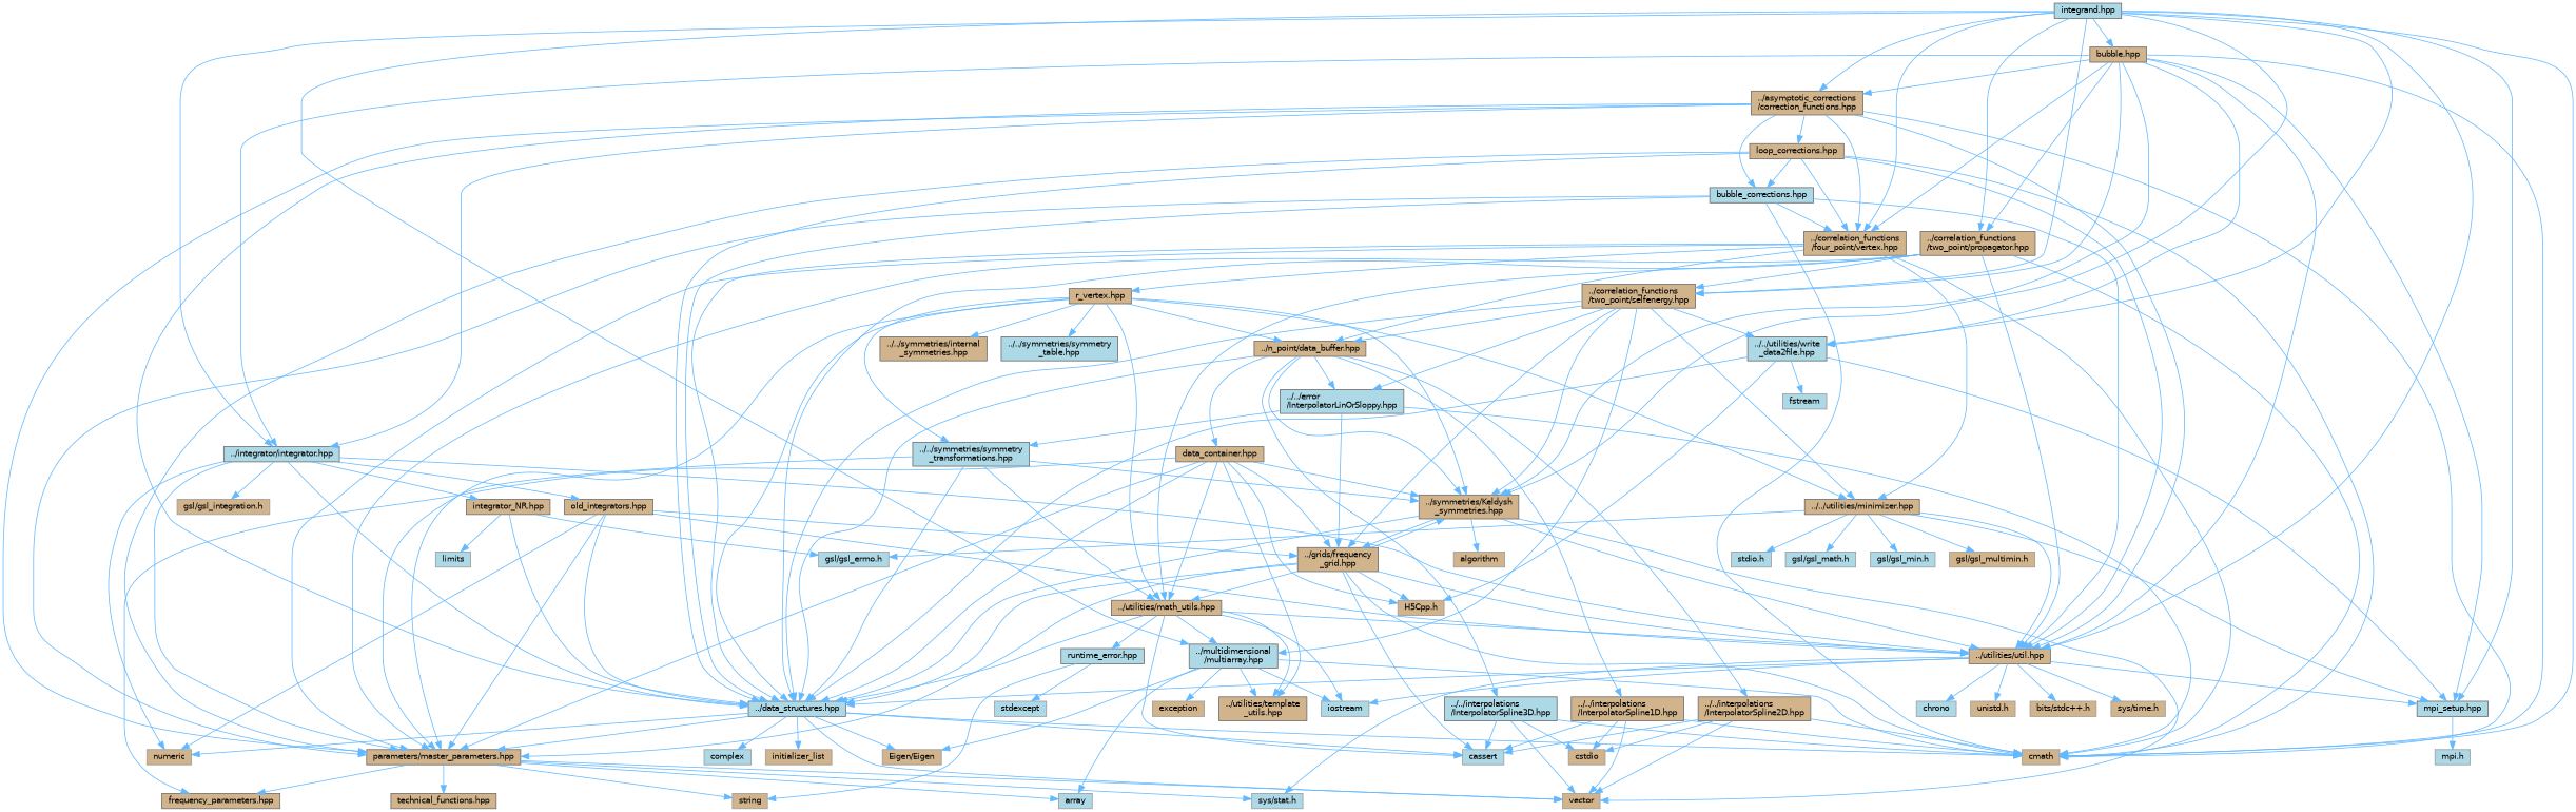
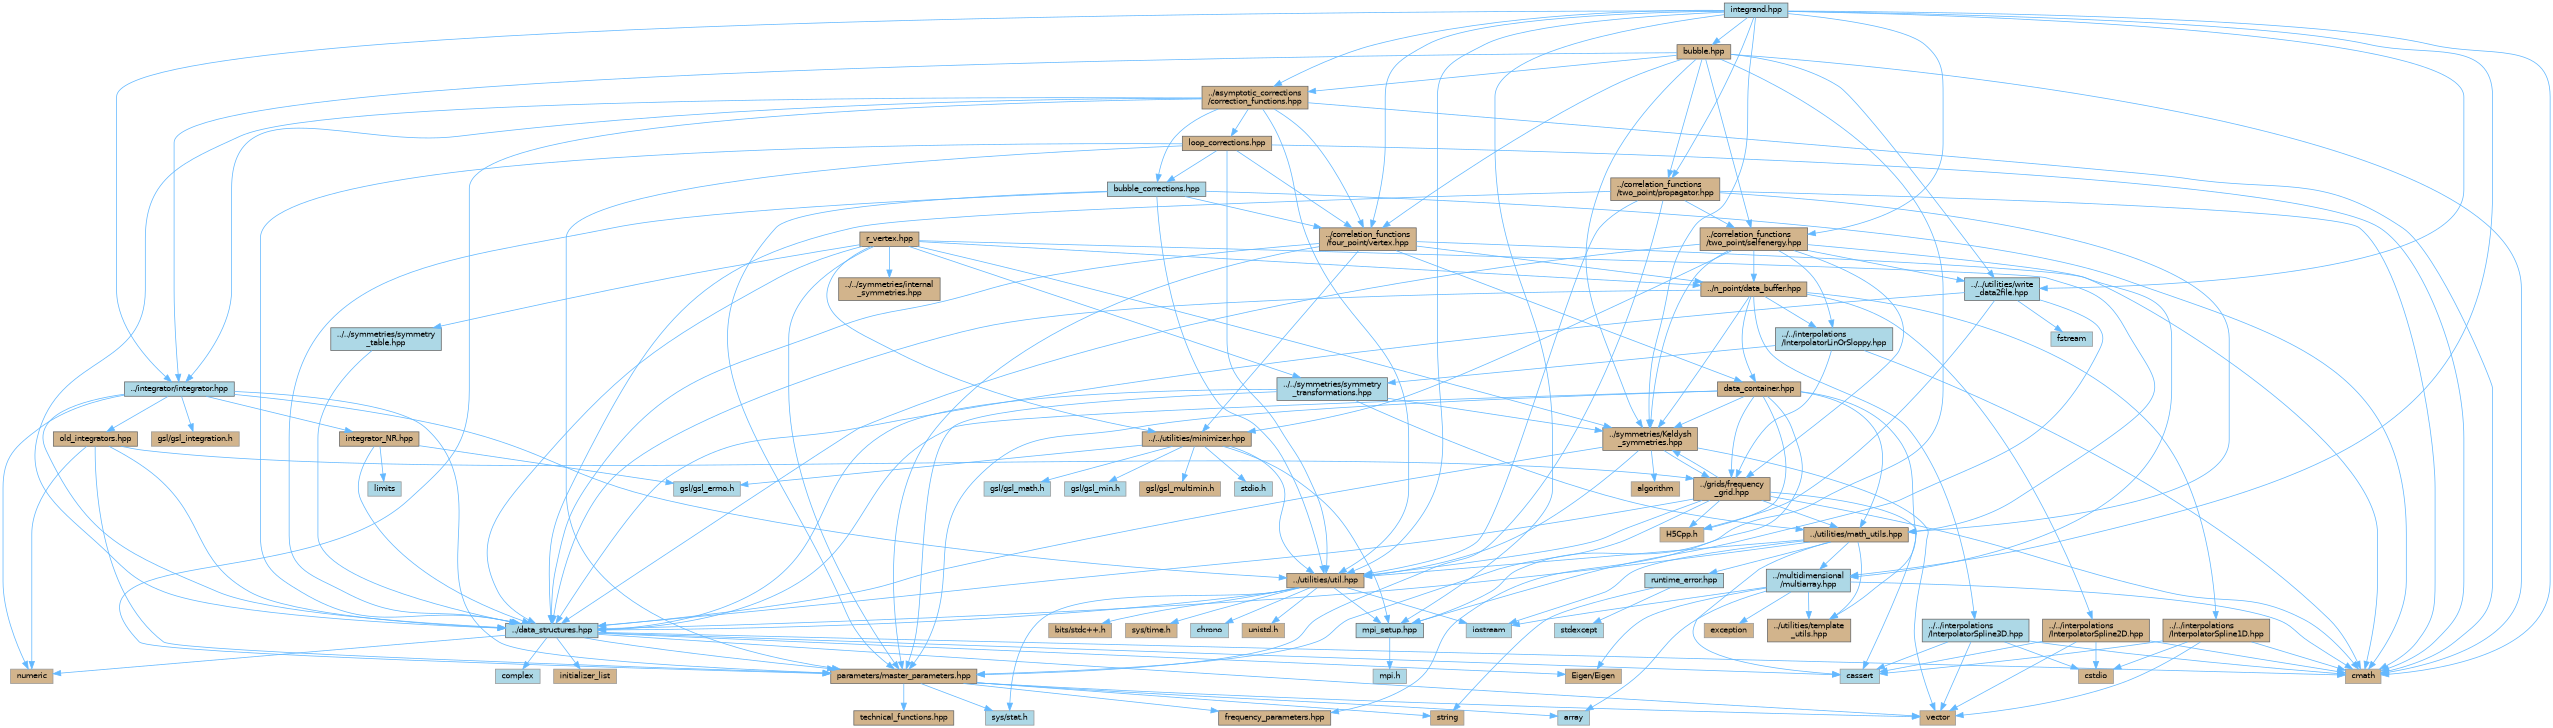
  digraph {
    node [color=grey40 fillcolor=tan fontname=Helvetica fontsize=10 shape=box style=filled]
    edge [color=steelblue1 fontname=Helvetica fontsize=10 labelfontname=Helvetica labelfontsize=10 style=solid]
    n1 [color=gray40 fillcolor=lightblue fontcolor=black height=0.2 label="integrand.hpp" width=0.4]
    n2 [color=grey60 height=0.2 label=cmath width=0.4]
    n3 [height=0.2 label="../symmetries/Keldysh\l_symmetries.hpp" width=0.4]
    n4 [height=0.2 label="../utilities/util.hpp" width=0.4]
    n5 [fillcolor=lightblue height=0.2 label="mpi_setup.hpp" width=0.4]
    n6 [fillcolor=lightblue height=0.2 label="../multidimensional\l/multiarray.hpp" width=0.4]
    n7 [height=0.2 label="../correlation_functions\l/four_point/vertex.hpp" width=0.4]
    n8 [height=0.2 label="../correlation_functions\l/two_point/selfenergy.hpp" width=0.4]
    n9 [fillcolor=lightblue height=0.2 label="../../utilities/write\l_data2file.hpp" width=0.4]
    n10 [height=0.2 label="../correlation_functions\l/two_point/propagator.hpp" width=0.4]
    n11 [fillcolor=lightblue height=0.2 label="../integrator/integrator.hpp" width=0.4]
    n12 [height=0.2 label="../asymptotic_corrections\l/correction_functions.hpp" width=0.4]
    n13 [height=0.2 label="bubble.hpp" width=0.4]
    n14 [color=grey60 height=0.2 label=vector width=0.4]
    n15 [color=grey60 height=0.2 label=algorithm width=0.4]
    n16 [fillcolor=lightblue height=0.2 label="../data_structures.hpp" width=0.4]
    n17 [height=0.2 label="../grids/frequency\l_grid.hpp" width=0.4]
    n18 [color=grey60 height=0.2 label="sys/time.h" width=0.4]
    n19 [color=grey60 fillcolor=lightblue height=0.2 label=chrono width=0.4]
    n20 [color=grey60 height=0.2 label="unistd.h" width=0.4]
    n21 [color=grey60 fillcolor=lightblue height=0.2 label=iostream width=0.4]
    n22 [color=grey60 height=0.2 label="bits/stdc++.h" width=0.4]
    n23 [color=grey60 fillcolor=lightblue height=0.2 label="sys/stat.h" width=0.4]
    n24 [color=grey60 fillcolor=lightblue height=0.2 label="mpi.h" width=0.4]
    n25 [color=grey60 height=0.2 label="Eigen/Eigen" width=0.4]
    n26 [color=grey60 fillcolor=lightblue height=0.2 label=array width=0.4]
    n27 [height=0.2 label="../utilities/template\l_utils.hpp" width=0.4]
    n28 [color=grey60 height=0.2 label=exception width=0.4]
    n29 [height=0.2 label="parameters/master_parameters.hpp" width=0.4]
    n30 [height=0.2 label="r_vertex.hpp" width=0.4]
    n31 [height=0.2 label="../../utilities/minimizer.hpp" width=0.4]
    n32 [height=0.2 label="../n_point/data_buffer.hpp" width=0.4]
-   n33 [fillcolor=lightblue height=0.2 label="../../error\l/InterpolatorLinOrSloppy.hpp" width=0.4]
+   n33 [fillcolor=lightblue height=0.2 label="../../interpolations\l/InterpolatorLinOrSloppy.hpp" width=0.4]
    n34 [color=grey60 height=0.2 label="H5Cpp.h" width=0.4]
    n35 [color=grey60 fillcolor=lightblue height=0.2 label=fstream width=0.4]
    n36 [height=0.2 label="../utilities/math_utils.hpp" width=0.4]
    n37 [color=grey60 height=0.2 label=numeric width=0.4]
    n38 [color=grey60 height=0.2 label="gsl/gsl_integration.h" width=0.4]
    n39 [height=0.2 label="old_integrators.hpp" width=0.4]
    n40 [height=0.2 label="integrator_NR.hpp" width=0.4]
    n41 [fillcolor=lightblue height=0.2 label="bubble_corrections.hpp" width=0.4]
    n42 [height=0.2 label="loop_corrections.hpp" width=0.4]
    n43 [color=grey60 fillcolor=lightblue height=0.2 label=complex width=0.4]
    n44 [color=grey60 height=0.2 label=initializer_list width=0.4]
    n45 [color=grey60 fillcolor=lightblue height=0.2 label=cassert width=0.4]
    n46 [color=grey60 height=0.2 label=string width=0.4]
    n47 [height=0.2 label="frequency_parameters.hpp" width=0.4]
    n48 [height=0.2 label="technical_functions.hpp" width=0.4]
    n49 [fillcolor=lightblue height=0.2 label="runtime_error.hpp" width=0.4]
    n50 [color=grey60 fillcolor=lightblue height=0.2 label=stdexcept width=0.4]
    n51 [height=0.2 label="../../symmetries/internal\l_symmetries.hpp" width=0.4]
    n52 [fillcolor=lightblue height=0.2 label="../../symmetries/symmetry\l_transformations.hpp" width=0.4]
    n53 [fillcolor=lightblue height=0.2 label="../../symmetries/symmetry\l_table.hpp" width=0.4]
    n54 [color=grey60 fillcolor=lightblue height=0.2 label="stdio.h" width=0.4]
    n55 [color=grey60 fillcolor=lightblue height=0.2 label="gsl/gsl_errno.h" width=0.4]
    n56 [color=grey60 fillcolor=lightblue height=0.2 label="gsl/gsl_math.h" width=0.4]
    n57 [color=grey60 fillcolor=lightblue height=0.2 label="gsl/gsl_min.h" width=0.4]
    n58 [color=grey60 height=0.2 label="gsl/gsl_multimin.h" width=0.4]
    n59 [height=0.2 label="data_container.hpp" width=0.4]
    n60 [height=0.2 label="../../interpolations\l/InterpolatorSpline1D.hpp" width=0.4]
    n61 [height=0.2 label="../../interpolations\l/InterpolatorSpline2D.hpp" width=0.4]
    n62 [fillcolor=lightblue height=0.2 label="../../interpolations\l/InterpolatorSpline3D.hpp" width=0.4]
    n63 [color=grey60 height=0.2 label=cstdio width=0.4]
    n64 [color=grey60 fillcolor=lightblue height=0.2 label=limits width=0.4]
    n1 -> n2
    n1 -> n3
    n1 -> n4
    n1 -> n5
    n1 -> n6
    n1 -> n7
    n1 -> n8
    n1 -> n9
    n1 -> n10
    n1 -> n11
    n1 -> n12
    n1 -> n13
    n3 -> n4
    n3 -> n14
    n3 -> n15
    n3 -> n16
    n3 -> n17
    n4 -> n5
    n4 -> n16
    n4 -> n18
    n4 -> n19
    n4 -> n20
    n4 -> n21
    n4 -> n22
    n4 -> n23
    n5 -> n24
    n6 -> n2
    n6 -> n21
    n6 -> n25
    n6 -> n26
    n6 -> n27
    n6 -> n28
    n7 -> n2
    n7 -> n16
    n7 -> n29
-   n7 -> n30
+   n7 -> n59
    n7 -> n31
    n7 -> n32
    n8 -> n3
    n8 -> n6
    n8 -> n9
    n8 -> n16
    n8 -> n17
    n8 -> n31
    n8 -> n32
    n8 -> n33
    n9 -> n5
    n9 -> n16
    n9 -> n34
    n9 -> n35
    n10 -> n2
    n10 -> n4
    n10 -> n8
    n10 -> n16
    n10 -> n29
    n10 -> n36
    n11 -> n4
    n11 -> n16
    n11 -> n29
    n11 -> n37
    n11 -> n38
    n11 -> n39
    n11 -> n40
    n12 -> n2
    n12 -> n4
    n12 -> n7
    n12 -> n11
    n12 -> n16
    n12 -> n29
    n12 -> n41
    n12 -> n42
    n13 -> n2
    n13 -> n3
-   n13 -> n4
    n13 -> n5
    n13 -> n7
    n13 -> n8
    n13 -> n9
    n13 -> n10
    n13 -> n11
    n13 -> n12
    n16 -> n2
    n16 -> n14
    n16 -> n25
    n16 -> n29
    n16 -> n37
    n16 -> n43
    n16 -> n44
    n16 -> n45
    n17 -> n2
    n17 -> n3
    n17 -> n4
    n17 -> n16
    n17 -> n29
    n17 -> n34
    n17 -> n36
    n17 -> n45
    n29 -> n14
    n29 -> n23
    n29 -> n26
    n29 -> n46
    n29 -> n47
    n29 -> n48
    n30 -> n3
    n30 -> n16
    n30 -> n29
    n30 -> n31
    n30 -> n32
    n30 -> n36
    n30 -> n51
    n30 -> n52
    n30 -> n53
    n31 -> n4
    n31 -> n5
    n31 -> n54
    n31 -> n55
    n31 -> n56
    n31 -> n57
    n31 -> n58
    n32 -> n3
    n32 -> n16
    n32 -> n33
    n32 -> n59
    n32 -> n60
    n32 -> n61
    n32 -> n62
    n33 -> n2
    n33 -> n17
    n33 -> n52
    n36 -> n4
    n36 -> n6
    n36 -> n16
    n36 -> n21
    n36 -> n27
    n36 -> n45
    n36 -> n49
-   n39 -> n4
    n39 -> n16
    n39 -> n17
    n39 -> n29
    n39 -> n37
    n40 -> n16
    n40 -> n55
    n40 -> n64
    n41 -> n2
    n41 -> n4
    n41 -> n7
    n41 -> n16
    n41 -> n29
    n42 -> n2
    n42 -> n4
    n42 -> n7
    n42 -> n16
    n42 -> n29
    n42 -> n41
    n49 -> n46
    n49 -> n50
    n52 -> n3
    n52 -> n16
    n52 -> n29
    n52 -> n36
+   n53 -> n16
    n59 -> n3
    n59 -> n16
    n59 -> n17
    n59 -> n27
    n59 -> n29
    n59 -> n34
    n59 -> n36
    n59 -> n47
    n60 -> n2
    n60 -> n14
    n60 -> n45
    n60 -> n63
    n61 -> n2
    n61 -> n14
    n61 -> n45
    n61 -> n63
    n62 -> n2
    n62 -> n14
    n62 -> n45
    n62 -> n63
  }
